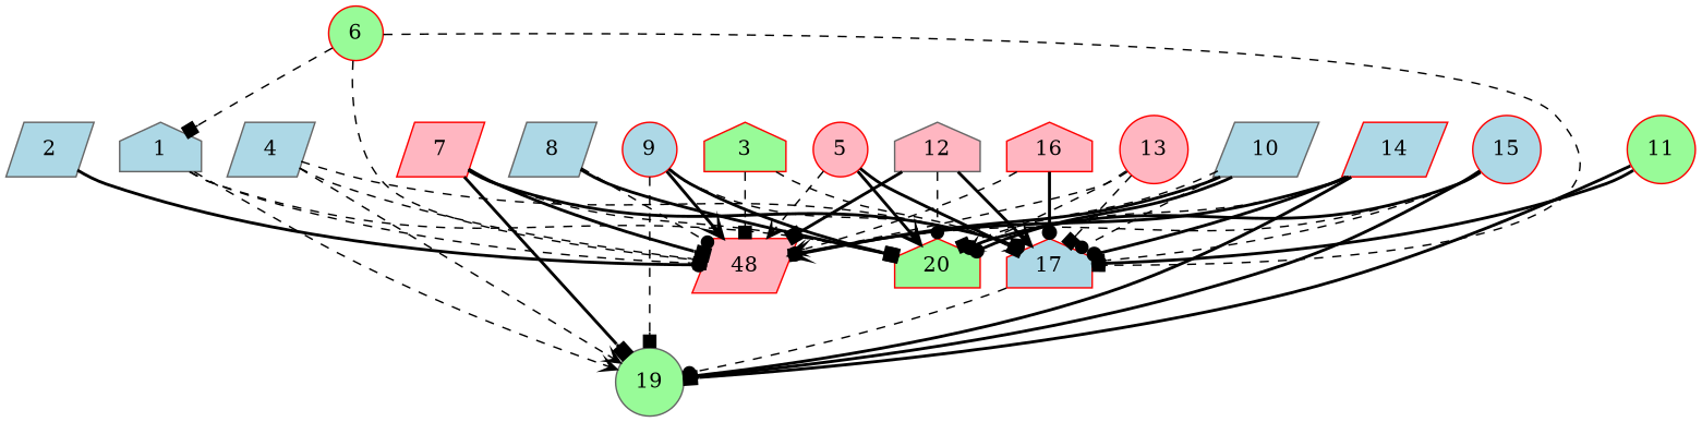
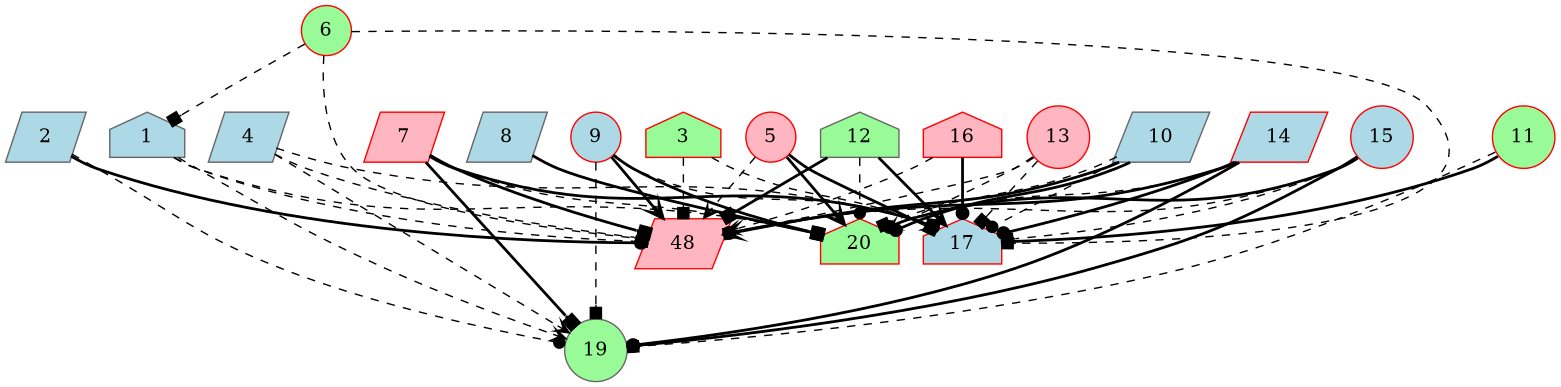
  digraph {
    node [alpha=0.05 color=red fillcolor=lightblue shape=parallelogram style=filled]
    edge [arrowhead=box style=dashed]
    1 [alpha=0.15 color=gray40 expect_size=16778240 shape=house]
    n2 [alpha=0.15 expect_size=45993984 fillcolor=lightpink label=48]
    19 [alpha=0.19 color=gray40 expect_size=23023616 fillcolor=palegreen shape=circle]
    20 [alpha=0.14 expect_size=44810240 fillcolor=palegreen shape=house]
    2 [alpha=0.09 color=gray40 expect_size=46845952]
    3 [alpha=0.12 expect_size=50784256 fillcolor=palegreen shape=house]
    17 [alpha=0.04 expect_size=48463872 shape=house]
    4 [color=gray40 expect_size=31916032]
    5 [expect_size=10806272 fillcolor=lightpink shape=circle]
    6 [alpha=0.18 expect_size=7885824 fillcolor=palegreen shape=circle]
    7 [alpha=0.19 expect_size=51089408 fillcolor=lightpink]
    8 [alpha=0.10 color=gray40 expect_size=20871168]
    9 [alpha=0.09 expect_size=37513216 shape=circle]
    10 [alpha=0.04 color=gray40 expect_size=34370560]
    11 [alpha=0.18 expect_size=38690816 fillcolor=palegreen shape=circle]
-   12 [alpha=0.06 color=gray40 expect_size=26378240 fillcolor=lightpink shape=house]
+   12 [alpha=0.06 color=gray40 expect_size=26378240 fillcolor=palegreen shape=house]
    13 [alpha=0.18 expect_size=47209472 fillcolor=lightpink shape=circle]
    14 [alpha=0.03 expect_size=28479488]
    15 [expect_size=39347200 shape=circle]
    16 [alpha=0.02 expect_size=52022272 fillcolor=lightpink shape=house]
    1 -> n2
    1 -> 19 [arrowhead=vee]
    1 -> 20 [arrowhead=dot]
    2 -> n2 [arrowhead=dot style=bold]
-   17 -> 19 [arrowhead=dot]
+   2 -> 19 [arrowhead=dot]
    3 -> n2
    3 -> 17 [arrowhead=vee]
    4 -> n2
    4 -> 19 [arrowhead=vee]
    4 -> 17 [arrowhead=dot]
    5 -> n2 [arrowhead=vee]
    5 -> 20 [arrowhead=vee style=bold]
    5 -> 17 [style=bold]
    6 -> 1
    6 -> n2
    6 -> 17
    7 -> n2 [style=bold]
    7 -> 19 [style=bold]
    7 -> 20
    7 -> 17 [arrowhead=dot style=bold]
-   8 -> n2 [arrowhead=dot]
    8 -> 20 [style=bold]
    9 -> n2 [arrowhead=vee style=bold]
    9 -> 19
    9 -> 20 [style=bold]
    9 -> 17 [arrowhead=vee]
    10 -> n2 [arrowhead=vee style=bold]
    10 -> 20
    10 -> 20 [arrowhead=dot style=bold]
    10 -> 17 [arrowhead=dot]
-   11 -> 19 [style=bold]
+   11 -> 19
    11 -> 17 [arrowhead=dot style=bold]
    12 -> n2 [style=bold]
    12 -> 20 [arrowhead=dot]
    12 -> 17 [arrowhead=vee style=bold]
    13 -> n2
    13 -> 20 [arrowhead=vee]
    13 -> 17
    14 -> n2 [arrowhead=dot style=bold]
    14 -> 19 [arrowhead=dot style=bold]
    14 -> 20 [arrowhead=dot]
    14 -> 17 [arrowhead=dot style=bold]
    15 -> n2 [arrowhead=dot]
    15 -> 19 [arrowhead=dot style=bold]
    15 -> 20 [arrowhead=dot style=bold]
    15 -> 17
    16 -> n2 [arrowhead=vee]
    16 -> 17 [arrowhead=dot style=bold]
  }
